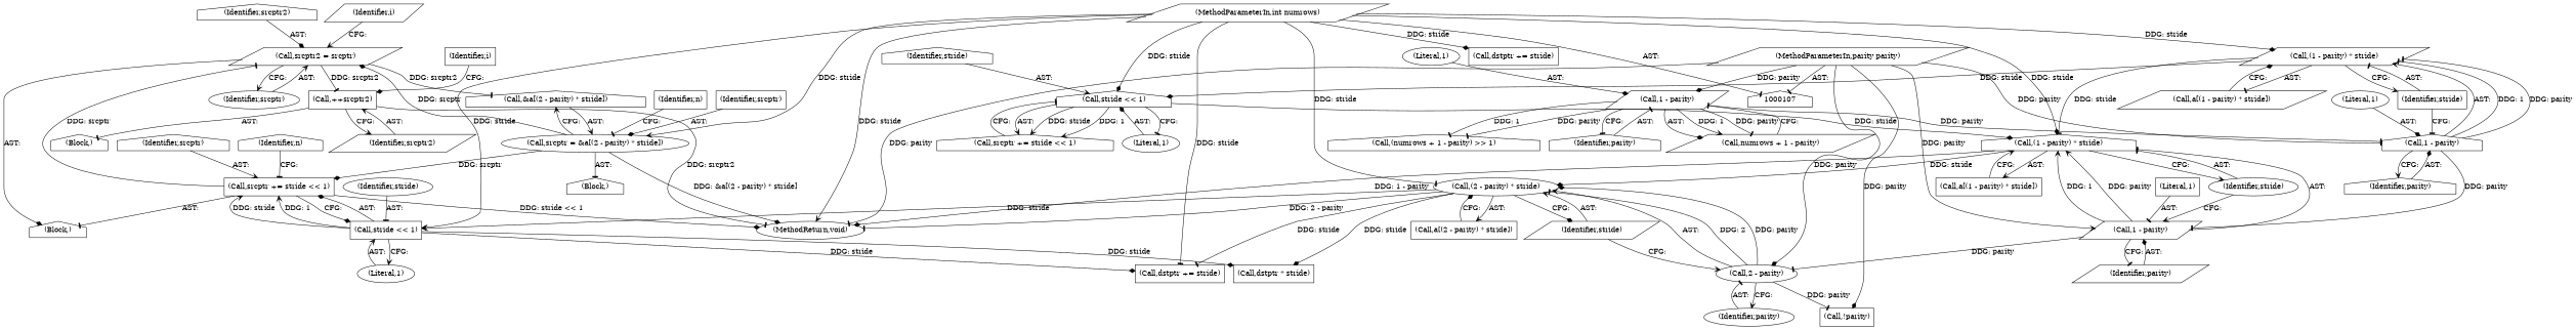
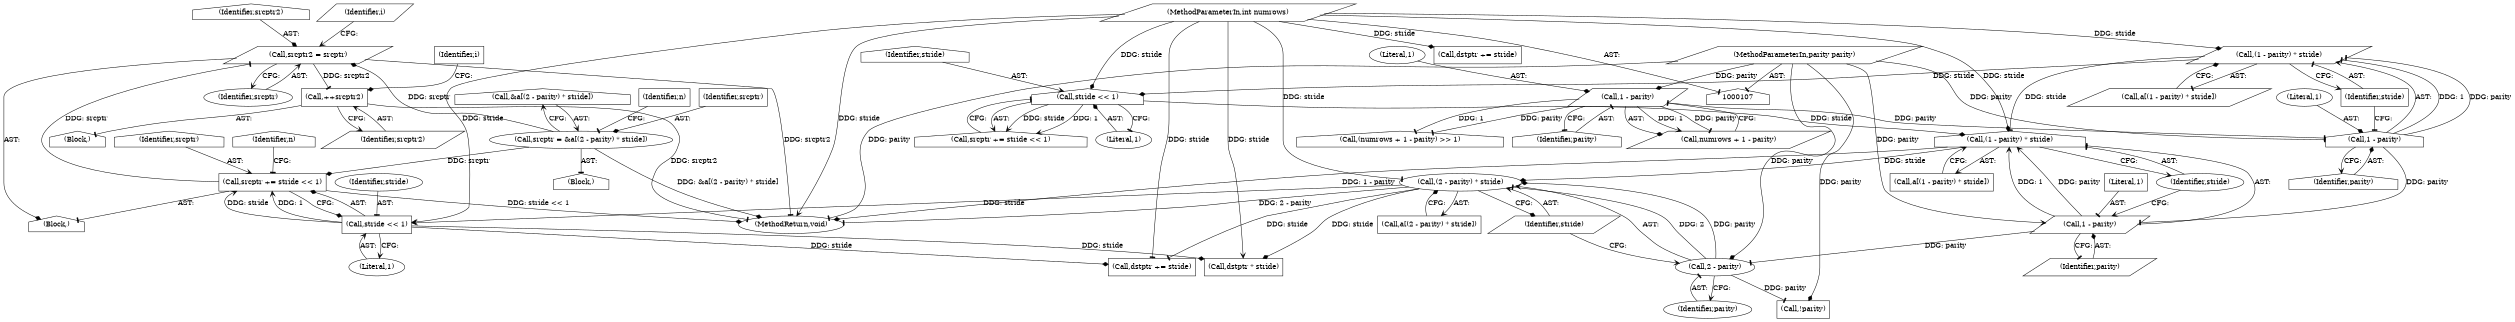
  digraph {
    node [shape=house]
    edge [arrowhead=tee]
    n1 [label="(Call,++srcptr2)" shape=box]
    n2 [label="(MethodReturn,void)" shape=ellipse]
    n3 [label="(Identifier,srcptr2)" shape=parallelogram]
    n4 [label="(Block,)"]
    n5 [label="(Call,srcptr2 = srcptr)" shape=parallelogram]
    n6 [label="(Block,)"]
    n7 [label="(Identifier,srcptr)" shape=ellipse]
    n8 [label="(Call,srcptr += stride << 1)" shape=box]
    n9 [label="(Call,stride << 1)" shape=box]
    n10 [label="(Literal,1)" shape=ellipse]
    n11 [label="(Call,dstptr += stride)" shape=box]
    n12 [label="(Call,dstptr * stride)" shape=box]
    n13 [label="(MethodParameterIn,int numrows)" shape=parallelogram]
    n14 [label="(Call,(2 - parity) * stride)" shape=ellipse]
    n15 [label="(Call,(1 - parity) * stride)"]
    n16 [label="(Call,(1 - parity) * stride)" shape=parallelogram]
    n17 [label="(Call,stride << 1)"]
    n18 [label="(Call,dstptr += stride)" shape=box]
    1000107
    n20 [label="(Call,a[(2 - parity) * stride])" shape=box]
    n21 [label="(Identifier,stride)" shape=parallelogram]
    n22 [label="(Call,a[(1 - parity) * stride])" shape=box]
    n23 [label="(Identifier,stride)" shape=ellipse]
    n24 [label="(Identifier,stride)" shape=box]
    n25 [label="(Call,a[(1 - parity) * stride])" shape=parallelogram]
    n26 [label="(Literal,1)" shape=ellipse]
    n27 [label="(Call,srcptr += stride << 1)"]
    n28 [label="(Call,2 - parity)" shape=ellipse]
    n29 [label="(Identifier,parity)" shape=ellipse]
    n30 [label="(Call,!parity)" shape=box]
    n31 [label="(Call,1 - parity)" shape=parallelogram]
    n32 [label="(Identifier,parity)" shape=parallelogram]
    n33 [label="(Call,1 - parity)"]
    n34 [label="(Identifier,parity)"]
    n35 [label="(Call,1 - parity)" shape=parallelogram]
    n36 [label="(Call,numrows + 1 - parity)" shape=parallelogram]
    n37 [label="(Call,(numrows + 1 - parity) >> 1)"]
    n38 [label="(Identifier,parity)"]
    n39 [label="(MethodParameterIn,parity parity)" shape=parallelogram]
    n40 [label="(Call,srcptr = &a[(2 - parity) * stride])" shape=ellipse]
    n41 [label="(Block,)"]
    n42 [label="(Call,&a[(2 - parity) * stride])"]
    n43 [label="(Identifier,srcptr)"]
    n44 [label="(Identifier,stride)"]
    n45 [label="(Identifier,n)" shape=box]
    n46 [label="(Identifier,i)" shape=parallelogram]
    n47 [label="(Literal,1)" shape=ellipse]
    n48 [label="(Identifier,i)" shape=box]
    n49 [label="(Identifier,n)"]
    n50 [label="(Identifier,srcptr2)"]
    n51 [label="(Literal,1)" shape=ellipse]
    n52 [label="(Identifier,stride)" shape=ellipse]
    n53 [label="(Identifier,srcptr)" shape=box]
    n54 [label="(Literal,1)" shape=box]
    n1 -> n2 [label="DDG: srcptr2"]
    n1 -> n3 [arrowhead=vee label="CFG: "]
    n1 -> n4 [label="AST: "]
    n3 -> n1 [arrowhead=vee label="AST: "]
    n5 -> n1 [label="DDG: srcptr2"]
-   n5 -> n42 [label="DDG: srcptr2"]
+   n5 -> n2 [label="DDG: srcptr2"]
    n5 -> n6 [arrowhead=diamond label="AST: "]
    n5 -> n7 [arrowhead=vee label="CFG: "]
    n7 -> n5 [arrowhead=vee label="AST: "]
    n8 -> n2 [arrowhead=diamond label="DDG: stride << 1"]
    n8 -> n5 [label="DDG: srcptr"]
    n8 -> n6 [label="AST: "]
    n8 -> n9 [arrowhead=diamond label="CFG: "]
    n9 -> n8 [arrowhead=diamond label="AST: "]
    n9 -> n8 [arrowhead=vee label="DDG: stride"]
    n9 -> n8 [arrowhead=vee label="DDG: 1"]
    n9 -> n10 [arrowhead=vee label="CFG: "]
    n9 -> n11 [arrowhead=diamond label="DDG: stride"]
    n9 -> n12 [arrowhead=diamond label="DDG: stride"]
    n10 -> n9 [arrowhead=vee label="AST: "]
    n13 -> n2 [arrowhead=vee label="DDG: stride"]
    n13 -> n9 [arrowhead=vee label="DDG: stride"]
    n13 -> n11 [label="DDG: stride"]
-   n13 -> n40 [arrowhead=vee label="DDG: stride"]
+   n13 -> n12 [arrowhead=vee label="DDG: stride"]
    n13 -> n14 [label="DDG: stride"]
    n13 -> n15 [arrowhead=diamond label="DDG: stride"]
    n13 -> n16 [arrowhead=diamond label="DDG: stride"]
    n13 -> n17 [arrowhead=diamond label="DDG: stride"]
    n13 -> n18 [arrowhead=diamond label="DDG: stride"]
    n13 -> 1000107 [label="AST: "]
    n14 -> n2 [label="DDG: 2 - parity"]
    n14 -> n9 [arrowhead=vee label="DDG: stride"]
    n14 -> n11 [label="DDG: stride"]
    n14 -> n12 [arrowhead=diamond label="DDG: stride"]
    n14 -> n20 [arrowhead=vee label="AST: "]
    n14 -> n21 [arrowhead=diamond label="CFG: "]
    n15 -> n2 [arrowhead=diamond label="DDG: 1 - parity"]
    n15 -> n14 [arrowhead=diamond label="DDG: stride"]
    n15 -> n22 [arrowhead=vee label="AST: "]
    n15 -> n23 [arrowhead=vee label="CFG: "]
    n16 -> n15 [label="DDG: stride"]
    n16 -> n17 [arrowhead=diamond label="DDG: stride"]
    n16 -> n24 [arrowhead=vee label="CFG: "]
    n16 -> n25 [label="AST: "]
    n17 -> n15 [arrowhead=diamond label="DDG: stride"]
    n17 -> n26 [label="CFG: "]
    n17 -> n27 [arrowhead=vee label="AST: "]
    n17 -> n27 [arrowhead=vee label="DDG: stride"]
    n17 -> n27 [arrowhead=vee label="DDG: 1"]
    n20 -> n14 [arrowhead=diamond label="CFG: "]
    n21 -> n14 [arrowhead=vee label="AST: "]
    n21 -> n28 [arrowhead=vee label="CFG: "]
    n22 -> n15 [arrowhead=vee label="CFG: "]
    n23 -> n15 [label="AST: "]
    n23 -> n31 [arrowhead=vee label="CFG: "]
    n24 -> n16 [label="AST: "]
    n24 -> n33 [label="CFG: "]
    n25 -> n16 [arrowhead=diamond label="CFG: "]
    n26 -> n17 [arrowhead=diamond label="AST: "]
    n27 -> n17 [label="CFG: "]
    n28 -> n14 [arrowhead=vee label="AST: "]
    n28 -> n14 [label="DDG: 2"]
    n28 -> n14 [arrowhead=diamond label="DDG: parity"]
    n28 -> n29 [arrowhead=vee label="CFG: "]
    n28 -> n30 [label="DDG: parity"]
    n29 -> n28 [label="AST: "]
    n31 -> n15 [label="AST: "]
    n31 -> n15 [arrowhead=vee label="DDG: 1"]
    n31 -> n15 [arrowhead=vee label="DDG: parity"]
    n31 -> n28 [label="DDG: parity"]
    n31 -> n32 [label="CFG: "]
    n32 -> n31 [arrowhead=diamond label="AST: "]
    n33 -> n16 [arrowhead=vee label="AST: "]
    n33 -> n16 [label="DDG: 1"]
    n33 -> n16 [label="DDG: parity"]
    n33 -> n31 [label="DDG: parity"]
    n33 -> n34 [arrowhead=vee label="CFG: "]
    n34 -> n33 [arrowhead=diamond label="AST: "]
    n35 -> n33 [label="DDG: parity"]
    n35 -> n36 [arrowhead=diamond label="AST: "]
    n35 -> n36 [arrowhead=vee label="DDG: 1"]
    n35 -> n36 [label="DDG: parity"]
    n35 -> n37 [label="DDG: 1"]
    n35 -> n37 [label="DDG: parity"]
    n35 -> n38 [label="CFG: "]
    n36 -> n35 [label="CFG: "]
    n38 -> n35 [label="AST: "]
    n39 -> n2 [label="DDG: parity"]
    n39 -> 1000107 [label="AST: "]
    n39 -> n28 [arrowhead=diamond label="DDG: parity"]
    n39 -> n30 [arrowhead=diamond label="DDG: parity"]
    n39 -> n31 [arrowhead=vee label="DDG: parity"]
    n39 -> n33 [label="DDG: parity"]
    n39 -> n35 [arrowhead=diamond label="DDG: parity"]
    n40 -> n2 [arrowhead=diamond label="DDG: &a[(2 - parity) * stride]"]
    n40 -> n5 [arrowhead=diamond label="DDG: srcptr"]
    n40 -> n8 [arrowhead=diamond label="DDG: srcptr"]
    n40 -> n41 [label="AST: "]
    n40 -> n42 [arrowhead=vee label="CFG: "]
    n42 -> n40 [arrowhead=vee label="AST: "]
    n43 -> n8 [arrowhead=vee label="AST: "]
    n44 -> n17 [arrowhead=vee label="AST: "]
    n45 -> n40 [label="CFG: "]
    n46 -> n5 [arrowhead=vee label="CFG: "]
    n47 -> n33 [arrowhead=diamond label="AST: "]
    n48 -> n1 [arrowhead=diamond label="CFG: "]
    n49 -> n8 [label="CFG: "]
    n50 -> n5 [arrowhead=diamond label="AST: "]
    n51 -> n35 [arrowhead=diamond label="AST: "]
    n52 -> n9 [label="AST: "]
    n53 -> n40 [arrowhead=diamond label="AST: "]
    n54 -> n31 [label="AST: "]
  }
